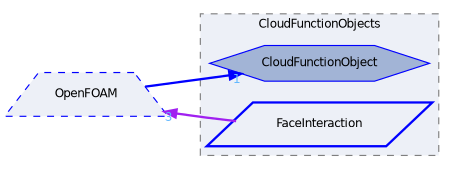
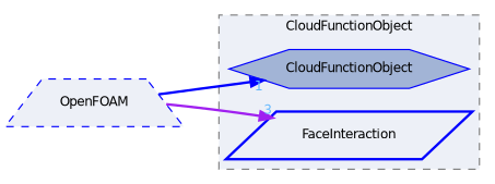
  digraph {
    compound=true
    rankdir=LR
    node [color=blue fillcolor="#edf0f7" fontname=Helvetica fontsize=10]
    edge [fontcolor=steelblue1 fontname=Helvetica fontsize=10 labeldistance=1.5 labelfontname=Helvetica labelfontsize=10 style=bold]
    n1 [fillcolor="#a2b4d6" height=0.2 label=CloudFunctionObject shape=hexagon style=filled width=0.4]
    n2 [height=0.2 label=FaceInteraction shape=parallelogram style="filled,bold" width=0.4]
    n3 [height=0.2 label=OpenFOAM shape=trapezium style="filled,dashed" width=0.4]
    subgraph cluster_1 {
      bgcolor="#edf0f7"
      fontname=Helvetica
      fontsize=10
-     label=CloudFunctionObjects
+     label=CloudFunctionObject
      pencolor=grey50
      style="filled,dashed"
      n1
      n2
    }
-   n2 -> n3 [color=purple headlabel=3]
+   n3 -> n2 [color=purple headlabel=3]
    n3 -> n1 [color=blue headlabel=1]
  }
